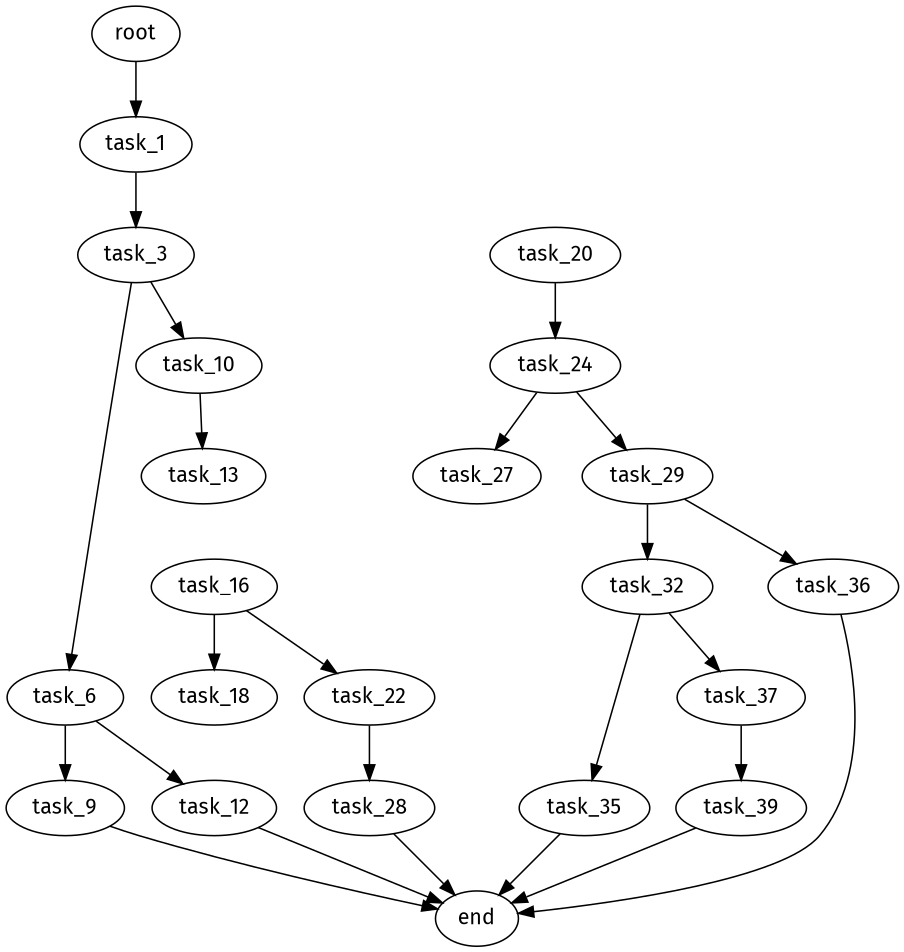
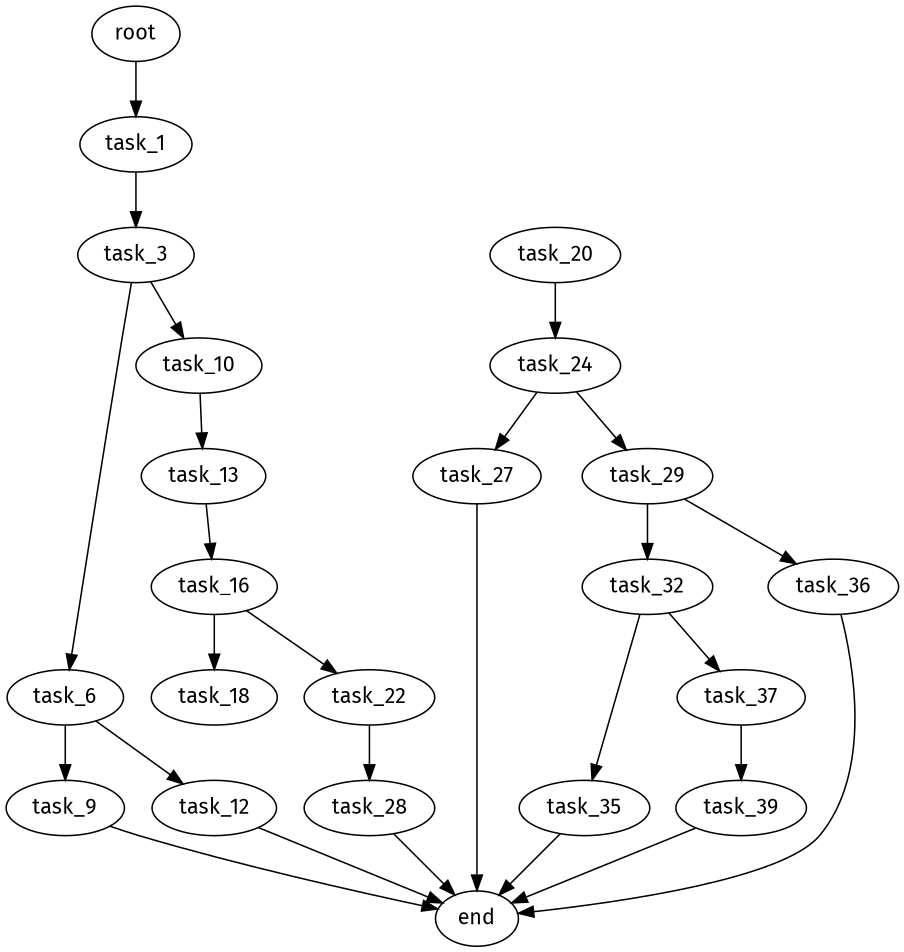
  digraph {
    fontname="Fira Sans"
    node [fontname="Fira Sans"]
    edge [fontname="Fira Sans"]
    root
    task_1
    task_3
    task_6
    task_10
    task_9
    task_12
    task_13
    end
    n10 [label=task_16]
    task_18
    task_22
    task_28
    task_20
    task_24
    task_27
    task_29
    task_32
    task_36
    task_35
    task_37
    task_39
    root -> task_1
    task_1 -> task_3
    task_3 -> task_6
    task_3 -> task_10
    task_6 -> task_9
    task_6 -> task_12
    task_10 -> task_13
    task_9 -> end
    task_12 -> end
+   task_13 -> n10
    n10 -> task_18
    n10 -> task_22
    task_22 -> task_28
    task_28 -> end
    task_20 -> task_24
    task_24 -> task_27
    task_24 -> task_29
+   task_27 -> end
    task_29 -> task_32
    task_29 -> task_36
    task_32 -> task_35
    task_32 -> task_37
    task_36 -> end
    task_35 -> end
    task_37 -> task_39
    task_39 -> end
  }
